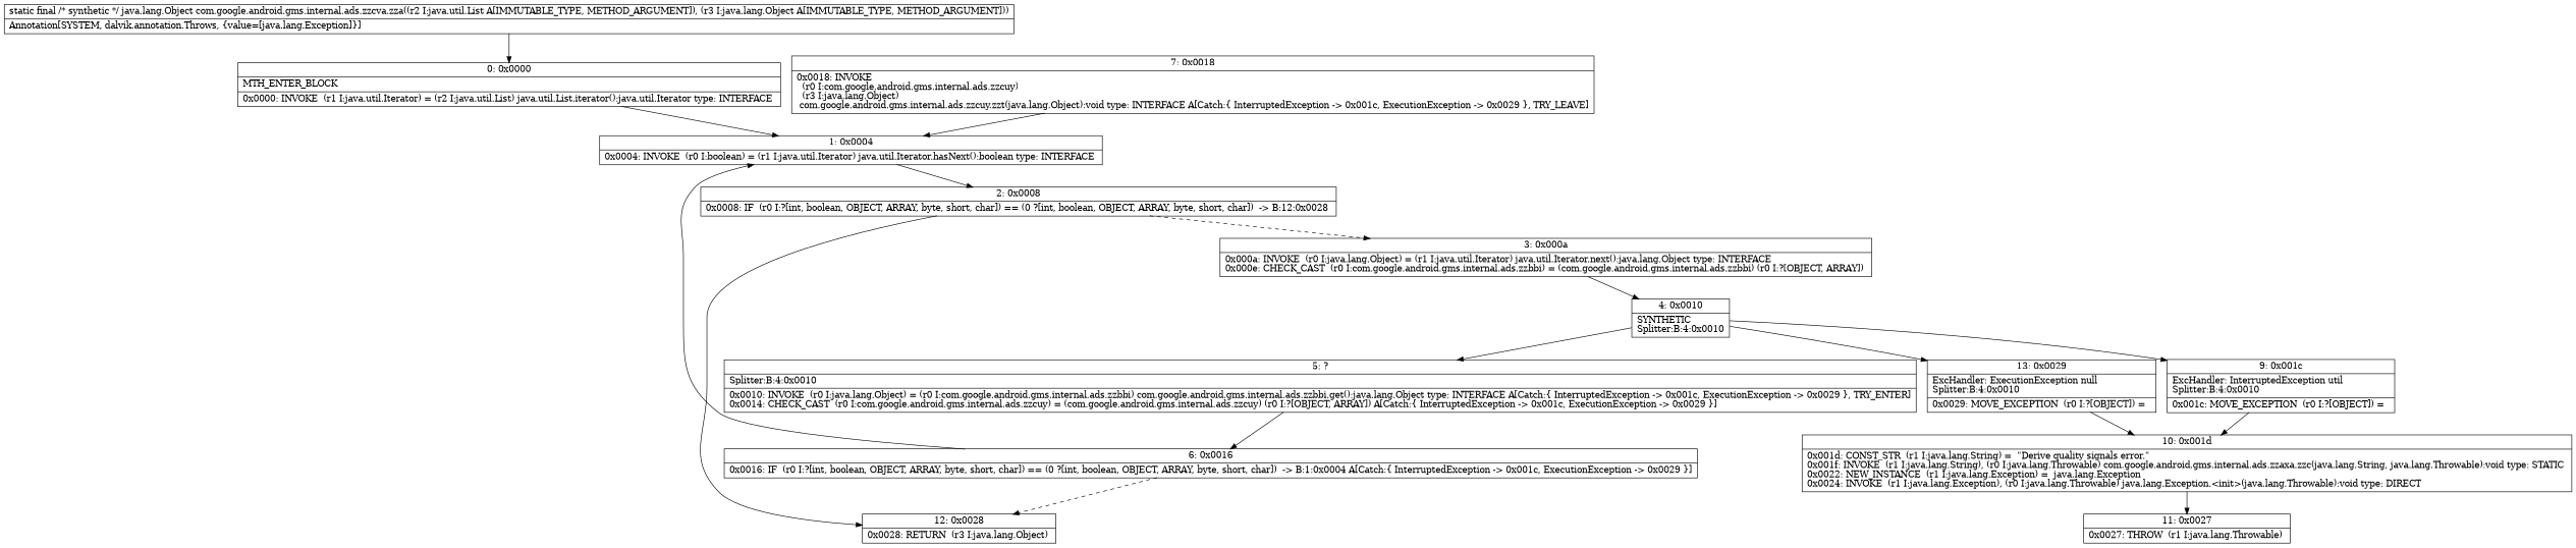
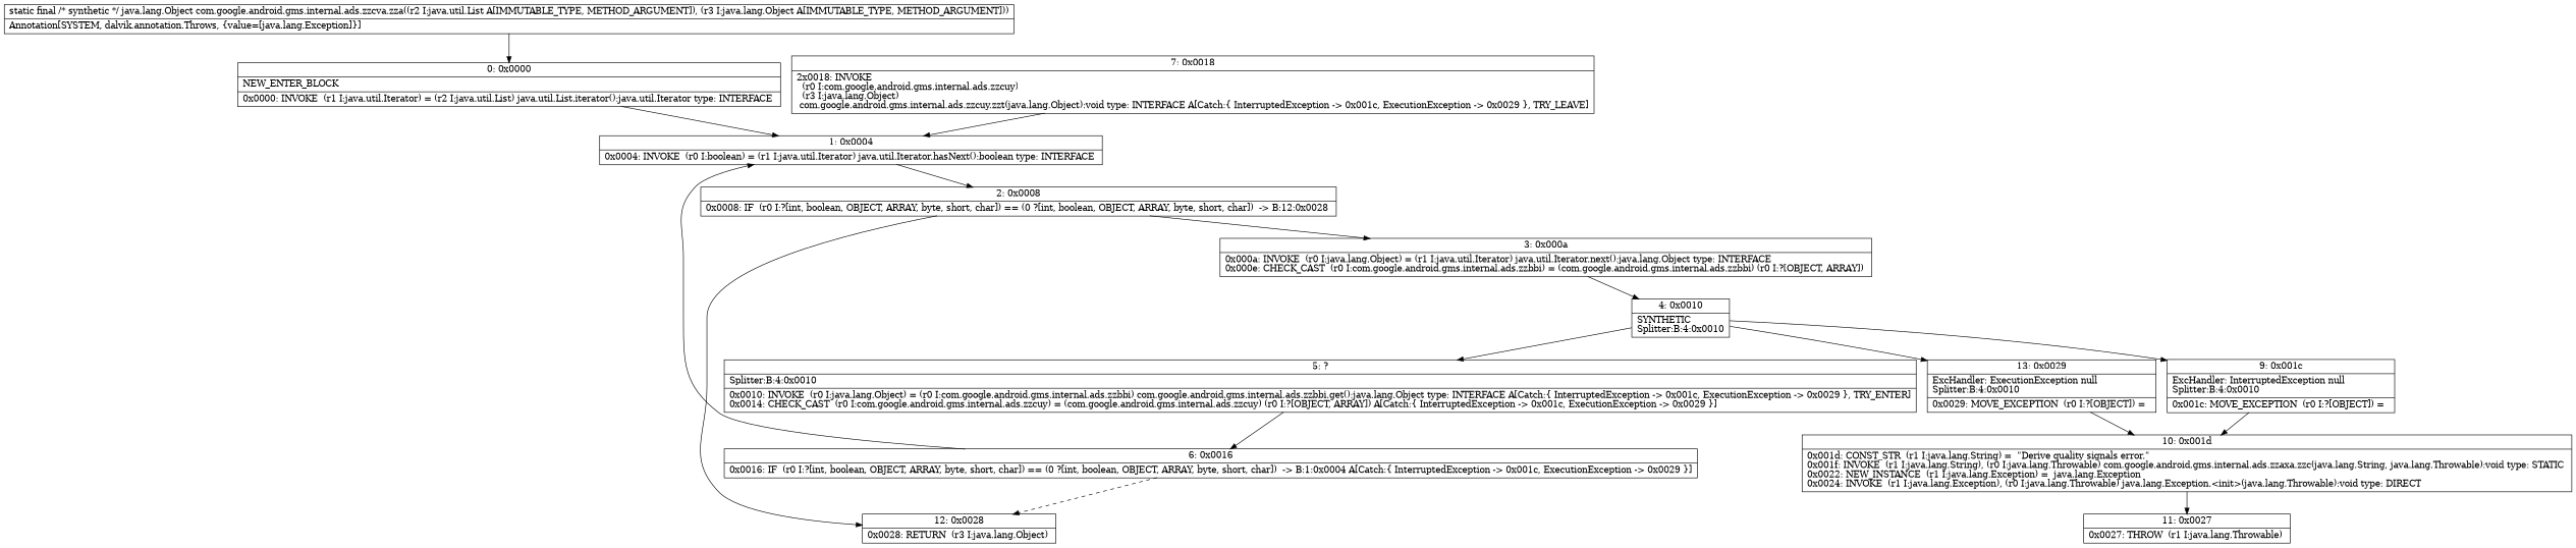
  digraph {
    node [shape=record]
-   n1 [label="{0\:\ 0x0000|MTH_ENTER_BLOCK\l|0x0000: INVOKE  (r1 I:java.util.Iterator) = (r2 I:java.util.List) java.util.List.iterator():java.util.Iterator type: INTERFACE \l}"]
+   n1 [label="{0\:\ 0x0000|NEW_ENTER_BLOCK\l|0x0000: INVOKE  (r1 I:java.util.Iterator) = (r2 I:java.util.List) java.util.List.iterator():java.util.Iterator type: INTERFACE \l}"]
    n2 [label="{1\:\ 0x0004|0x0004: INVOKE  (r0 I:boolean) = (r1 I:java.util.Iterator) java.util.Iterator.hasNext():boolean type: INTERFACE \l}"]
    n3 [label="{2\:\ 0x0008|0x0008: IF  (r0 I:?[int, boolean, OBJECT, ARRAY, byte, short, char]) == (0 ?[int, boolean, OBJECT, ARRAY, byte, short, char])  \-\> B:12:0x0028 \l}"]
    n4 [label="{3\:\ 0x000a|0x000a: INVOKE  (r0 I:java.lang.Object) = (r1 I:java.util.Iterator) java.util.Iterator.next():java.lang.Object type: INTERFACE \l0x000e: CHECK_CAST  (r0 I:com.google.android.gms.internal.ads.zzbbi) = (com.google.android.gms.internal.ads.zzbbi) (r0 I:?[OBJECT, ARRAY]) \l}"]
    n5 [label="{12\:\ 0x0028|0x0028: RETURN  (r3 I:java.lang.Object) \l}"]
    n6 [label="{4\:\ 0x0010|SYNTHETIC\lSplitter:B:4:0x0010\l}"]
    n7 [label="{5\:\ ?|Splitter:B:4:0x0010\l|0x0010: INVOKE  (r0 I:java.lang.Object) = (r0 I:com.google.android.gms.internal.ads.zzbbi) com.google.android.gms.internal.ads.zzbbi.get():java.lang.Object type: INTERFACE A[Catch:\{ InterruptedException \-\> 0x001c, ExecutionException \-\> 0x0029 \}, TRY_ENTER]\l0x0014: CHECK_CAST  (r0 I:com.google.android.gms.internal.ads.zzcuy) = (com.google.android.gms.internal.ads.zzcuy) (r0 I:?[OBJECT, ARRAY]) A[Catch:\{ InterruptedException \-\> 0x001c, ExecutionException \-\> 0x0029 \}]\l}"]
-   n8 [label="{9\:\ 0x001c|ExcHandler: InterruptedException util\lSplitter:B:4:0x0010\l|0x001c: MOVE_EXCEPTION  (r0 I:?[OBJECT]) =  \l}"]
+   n8 [label="{9\:\ 0x001c|ExcHandler: InterruptedException null\lSplitter:B:4:0x0010\l|0x001c: MOVE_EXCEPTION  (r0 I:?[OBJECT]) =  \l}"]
    n9 [label="{13\:\ 0x0029|ExcHandler: ExecutionException null\lSplitter:B:4:0x0010\l|0x0029: MOVE_EXCEPTION  (r0 I:?[OBJECT]) =  \l}"]
    n10 [label="{6\:\ 0x0016|0x0016: IF  (r0 I:?[int, boolean, OBJECT, ARRAY, byte, short, char]) == (0 ?[int, boolean, OBJECT, ARRAY, byte, short, char])  \-\> B:1:0x0004 A[Catch:\{ InterruptedException \-\> 0x001c, ExecutionException \-\> 0x0029 \}]\l}"]
    n11 [label="{10\:\ 0x001d|0x001d: CONST_STR  (r1 I:java.lang.String) =  \"Derive quality signals error.\" \l0x001f: INVOKE  (r1 I:java.lang.String), (r0 I:java.lang.Throwable) com.google.android.gms.internal.ads.zzaxa.zzc(java.lang.String, java.lang.Throwable):void type: STATIC \l0x0022: NEW_INSTANCE  (r1 I:java.lang.Exception) =  java.lang.Exception \l0x0024: INVOKE  (r1 I:java.lang.Exception), (r0 I:java.lang.Throwable) java.lang.Exception.\<init\>(java.lang.Throwable):void type: DIRECT \l}"]
-   n12 [label="{7\:\ 0x0018|0x0018: INVOKE  \l  (r0 I:com.google.android.gms.internal.ads.zzcuy)\l  (r3 I:java.lang.Object)\l com.google.android.gms.internal.ads.zzcuy.zzt(java.lang.Object):void type: INTERFACE A[Catch:\{ InterruptedException \-\> 0x001c, ExecutionException \-\> 0x0029 \}, TRY_LEAVE]\l}"]
+   n12 [label="{7\:\ 0x0018|2x0018: INVOKE  \l  (r0 I:com.google.android.gms.internal.ads.zzcuy)\l  (r3 I:java.lang.Object)\l com.google.android.gms.internal.ads.zzcuy.zzt(java.lang.Object):void type: INTERFACE A[Catch:\{ InterruptedException \-\> 0x001c, ExecutionException \-\> 0x0029 \}, TRY_LEAVE]\l}"]
    n13 [label="{11\:\ 0x0027|0x0027: THROW  (r1 I:java.lang.Throwable) \l}"]
    n14 [label="{static final \/* synthetic *\/ java.lang.Object com.google.android.gms.internal.ads.zzcva.zza((r2 I:java.util.List A[IMMUTABLE_TYPE, METHOD_ARGUMENT]), (r3 I:java.lang.Object A[IMMUTABLE_TYPE, METHOD_ARGUMENT]))  | Annotation[SYSTEM, dalvik.annotation.Throws, \{value=[java.lang.Exception]\}]\l}"]
    n1 -> n2
    n2 -> n3
-   n3 -> n4 [style=dashed]
+   n3 -> n4 [style=solid]
    n3 -> n5
    n4 -> n6
    n6 -> n7
    n6 -> n8
    n6 -> n9
    n7 -> n10
    n8 -> n11
    n9 -> n11
    n10 -> n2
    n10 -> n5 [style=dashed]
    n11 -> n13
    n12 -> n2
    n14 -> n1
  }
